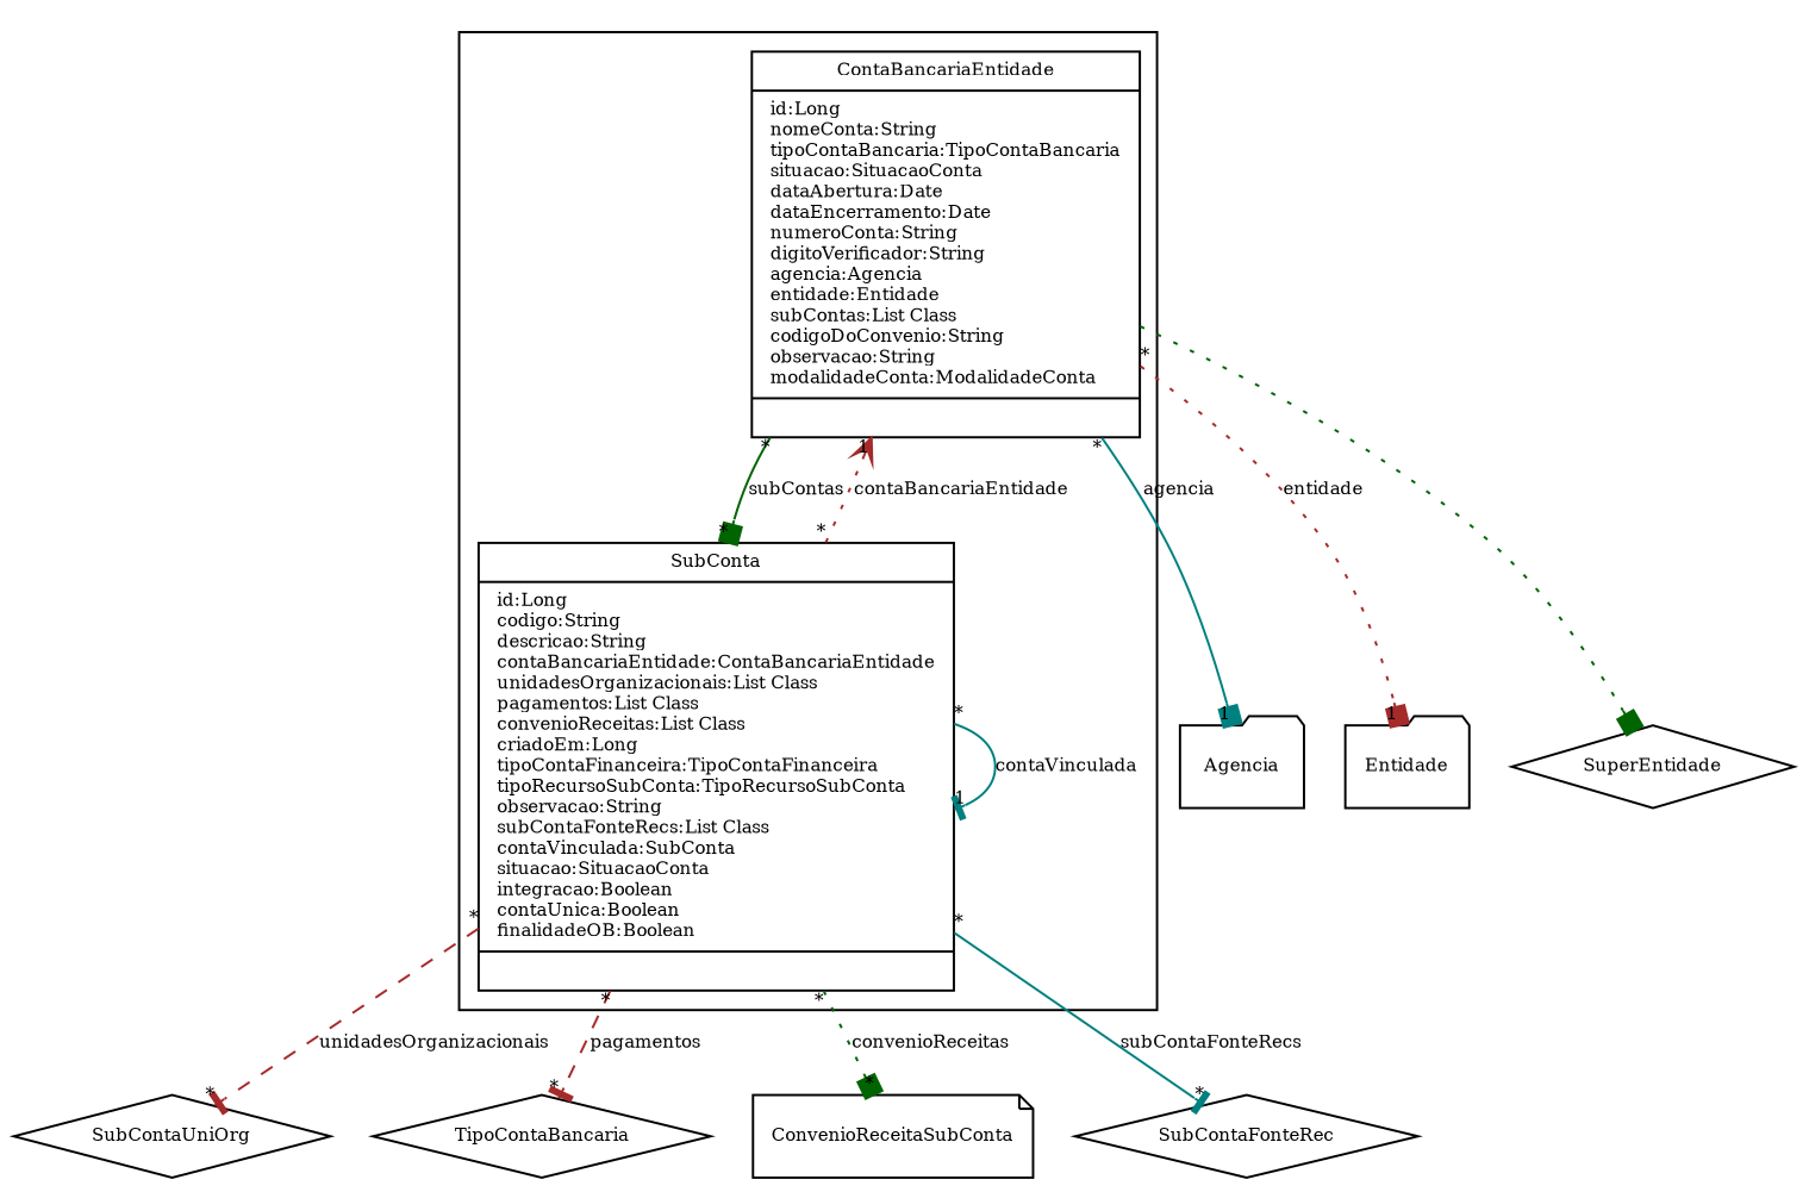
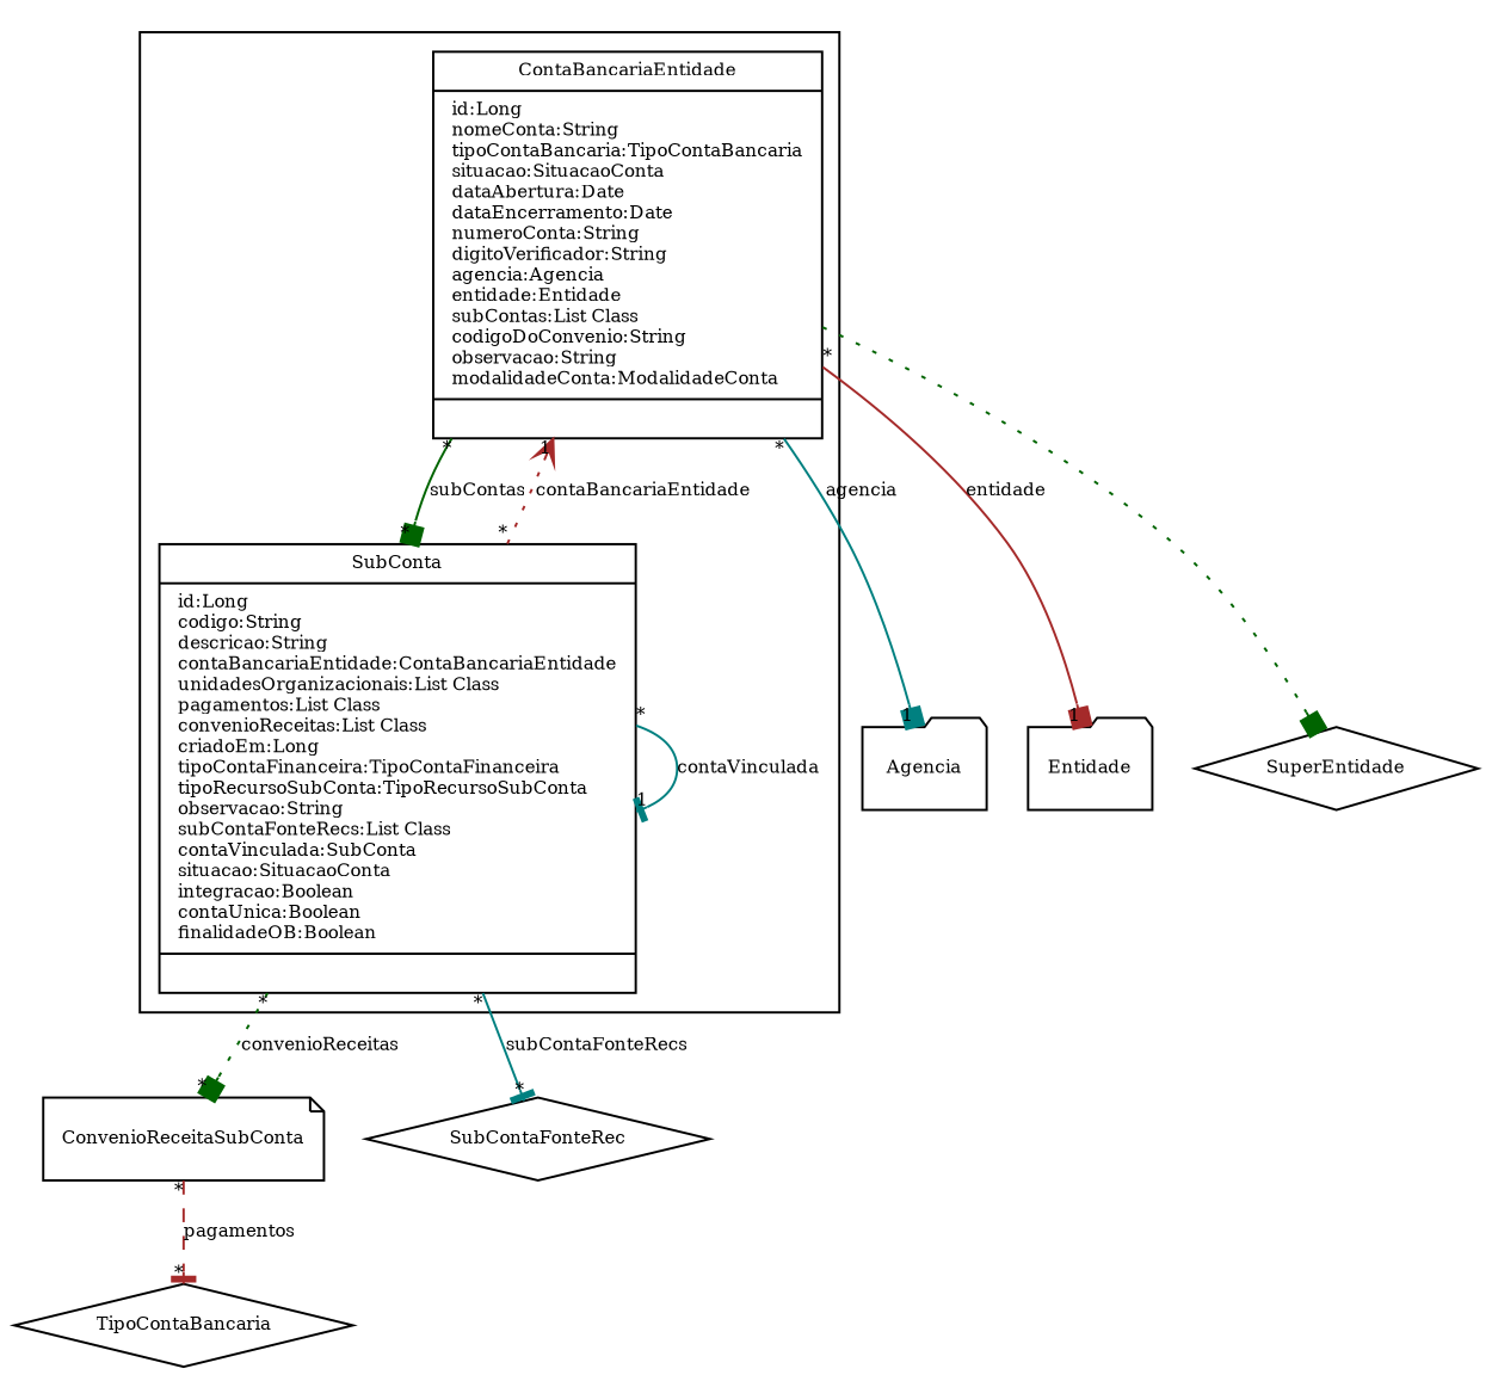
  digraph {
    fontname="Times-Roman"
    fontsize=8
    node [fontname="Times-Roman" fontsize=8 shape=diamond]
    edge [arrowhead=box color=brown fontname="Times-Roman" fontsize=8 headlabel="*" style=solid taillabel="*"]
    n1 [label="{ContaBancariaEntidade|id:Long\lnomeConta:String\ltipoContaBancaria:TipoContaBancaria\lsituacao:SituacaoConta\ldataAbertura:Date\ldataEncerramento:Date\lnumeroConta:String\ldigitoVerificador:String\lagencia:Agencia\lentidade:Entidade\lsubContas:List Class\lcodigoDoConvenio:String\lobservacao:String\lmodalidadeConta:ModalidadeConta\l|\l}" shape=record]
    n2 [label="{SubConta|id:Long\lcodigo:String\ldescricao:String\lcontaBancariaEntidade:ContaBancariaEntidade\lunidadesOrganizacionais:List Class\lpagamentos:List Class\lconvenioReceitas:List Class\lcriadoEm:Long\ltipoContaFinanceira:TipoContaFinanceira\ltipoRecursoSubConta:TipoRecursoSubConta\lobservacao:String\lsubContaFonteRecs:List Class\lcontaVinculada:SubConta\lsituacao:SituacaoConta\lintegracao:Boolean\lcontaUnica:Boolean\lfinalidadeOB:Boolean\l|\l}" shape=record]
    Agencia [shape=folder]
    Entidade [shape=folder]
    SuperEntidade
-   SubContaUniOrg
    n7 [label=TipoContaBancaria]
    ConvenioReceitaSubConta [shape=note]
    SubContaFonteRec
    subgraph cluster_1 {
      n1
      n2
    }
    n1 -> n2 [color=darkgreen label=subContas]
    n1 -> Agencia [color=teal headlabel=1 label=agencia]
-   n1 -> Entidade [headlabel=1 label=entidade style=dotted]
+   n1 -> Entidade [headlabel=1 label=entidade]
    n1 -> SuperEntidade [color=darkgreen style=dotted headlabel="" taillabel=""]
    n2 -> n1 [arrowhead=vee headlabel=1 label=contaBancariaEntidade style=dotted]
    n2 -> n2 [arrowhead=tee color=teal headlabel=1 label=contaVinculada]
-   n2 -> SubContaUniOrg [arrowhead=tee label=unidadesOrganizacionais style=dashed]
-   n2 -> n7 [arrowhead=tee label=pagamentos style=dashed]
+   ConvenioReceitaSubConta -> n7 [arrowhead=tee label=pagamentos style=dashed]
    n2 -> ConvenioReceitaSubConta [color=darkgreen label=convenioReceitas style=dotted]
    n2 -> SubContaFonteRec [arrowhead=tee color=teal label=subContaFonteRecs]
  }
